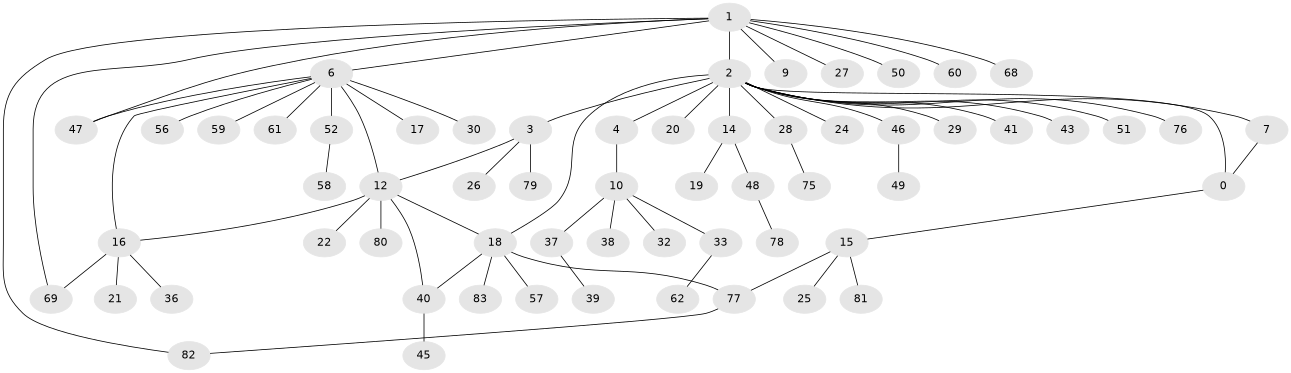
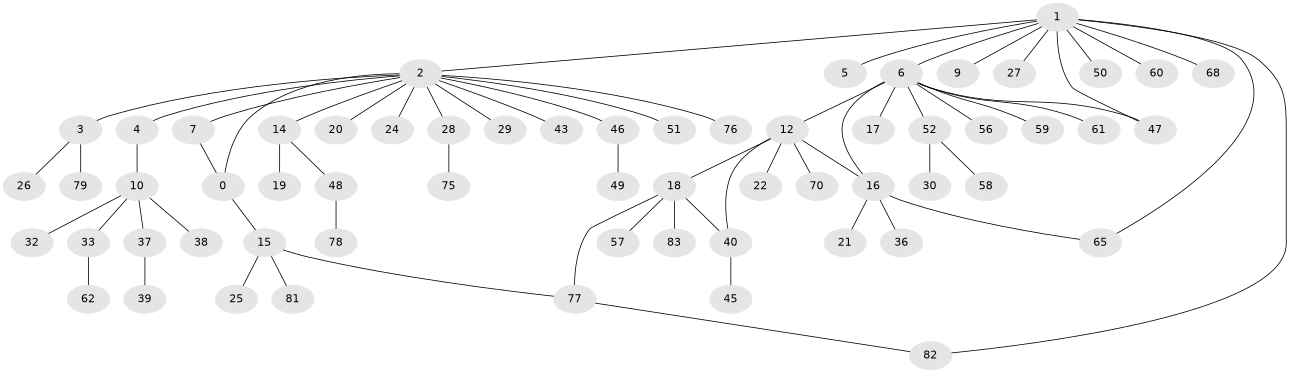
  graph {
    fontname="DejaVu Sans"
    node [color=gray90 fontname="DejaVu Sans" style=filled]
    edge [fontname="DejaVu Sans"]
    1 [super="+31"]
    2 [super="+34"]
+   5
    6 [super="+11"]
    9
    27
    47 [super="+73"]
    50
    60
    68
-   69
+   69 [label=65]
    82 [super="+84"]
    3 [super="+53"]
    4
    7 [super="+23"]
    n16 [label=0]
    14 [super="+42"]
    18 [super="+35"]
    20
    24
    28 [super="+55"]
    29
-   41
    43
    46 [super="+85"]
    51
    76
    12 [super="+13"]
    16 [super="+67"]
    17
    30
    52
    56 [super="+74"]
    59
    61
    26
    79 [super="+80"]
    10 [super="+72"]
    15 [super="+54"]
    19
    48 [super="+63"]
    40 [super="+44"]
    77
    57 [super="+66"]
    83
    75
    49
    22
-   70 [label=80]
+   70
    32 [super="+64"]
    33 [super="+71"]
    37 [super="+65"]
    38
    21
    36
    58
    25
    81
    62
    39
    45
    78
    1 -- 2
+   1 -- 5
    1 -- 6
    1 -- 9
    1 -- 27
    1 -- 47 [weight=2]
    1 -- 50
    1 -- 60
    1 -- 68
    1 -- 69
    1 -- 82
    2 -- 3
    2 -- 4
    2 -- 7
    2 -- n16
    2 -- 14
-   2 -- 18 [weight=2]
    2 -- 20
    2 -- 24
    2 -- 28
    2 -- 29
-   2 -- 41
    2 -- 43
    2 -- 46
    2 -- 51
    2 -- 76
    6 -- 47
    6 -- 12 [weight=2]
    6 -- 16
    6 -- 17
-   6 -- 30
+   52 -- 30
    6 -- 52
    6 -- 56
    6 -- 59
    6 -- 61
-   3 -- 12
    3 -- 26
    3 -- 79
    4 -- 10
    7 -- n16
    n16 -- 15
    14 -- 19
    14 -- 48
    18 -- 40
    18 -- 77
    18 -- 57
    18 -- 83
    28 -- 75
    46 -- 49
    12 -- 18
    12 -- 16
    12 -- 40
    12 -- 22
    12 -- 70
    16 -- 69
    16 -- 21
    16 -- 36
    52 -- 58
    10 -- 32
    10 -- 33
    10 -- 37
    10 -- 38
    15 -- 77
    15 -- 25
    15 -- 81
    48 -- 78
    40 -- 45
    77 -- 82
    33 -- 62
    37 -- 39
  }
